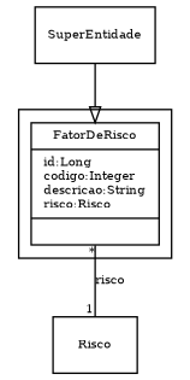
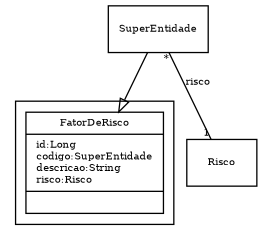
  digraph {
    fontname="Times-Roman"
    fontsize=8
    node [fontname="Times-Roman" fontsize=8 shape=record]
    edge [fontname="Times-Roman" fontsize=8]
-   n1 [label="{FatorDeRisco|id:Long\lcodigo:Integer\ldescricao:String\lrisco:Risco\l|\l}"]
+   n1 [label="{FatorDeRisco|id:Long\lcodigo:SuperEntidade\ldescricao:String\lrisco:Risco\l|\l}"]
    Risco
    SuperEntidade
    subgraph cluster_1 {
      n1
    }
-   n1 -> Risco [arrowhead=none headlabel=1 label=risco taillabel="*"]
+   SuperEntidade -> Risco [arrowhead=none headlabel=1 label=risco taillabel="*"]
    SuperEntidade -> n1 [arrowhead=empty]
  }
